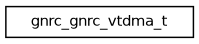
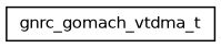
  digraph {
    rankdir=LR
-   n1 [color=black fillcolor=white fontname=Helvetica fontsize=10 height=0.2 label=gnrc_gnrc_vtdma_t shape=record style=filled width=0.4]
+   n1 [color=black fillcolor=white fontname=Helvetica fontsize=10 height=0.2 label=gnrc_gomach_vtdma_t shape=record style=filled width=0.4]
  }
